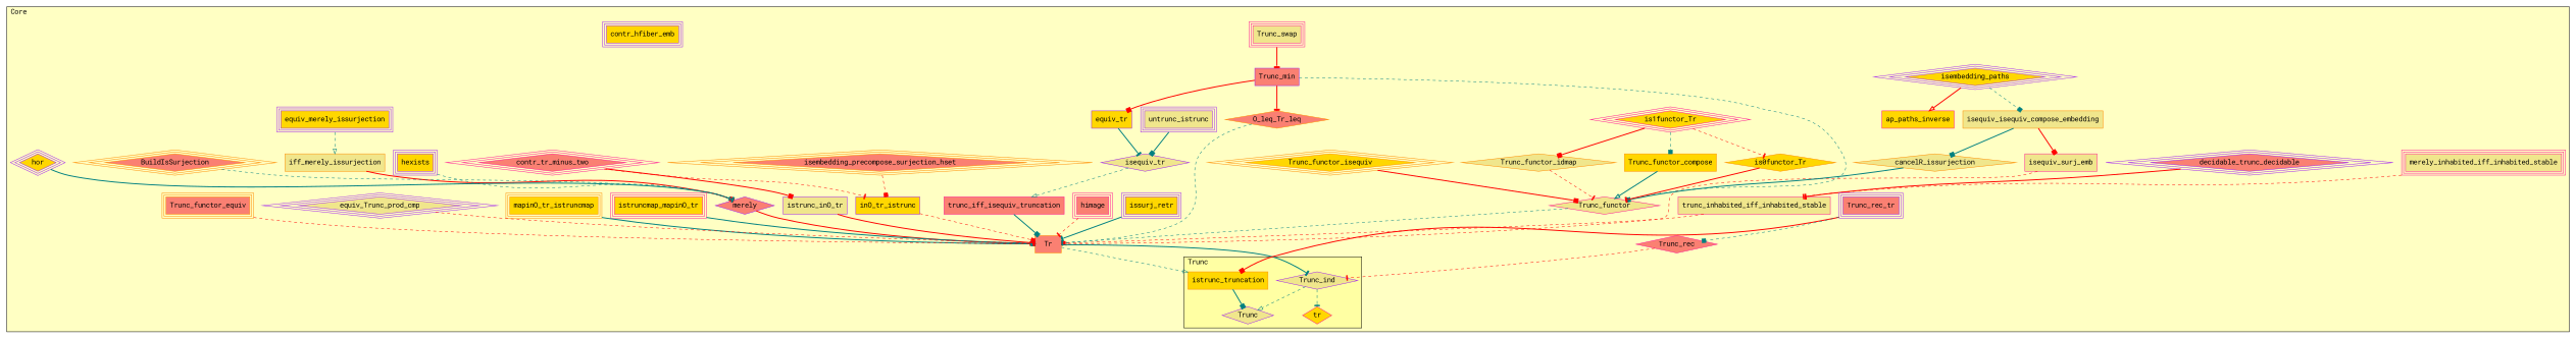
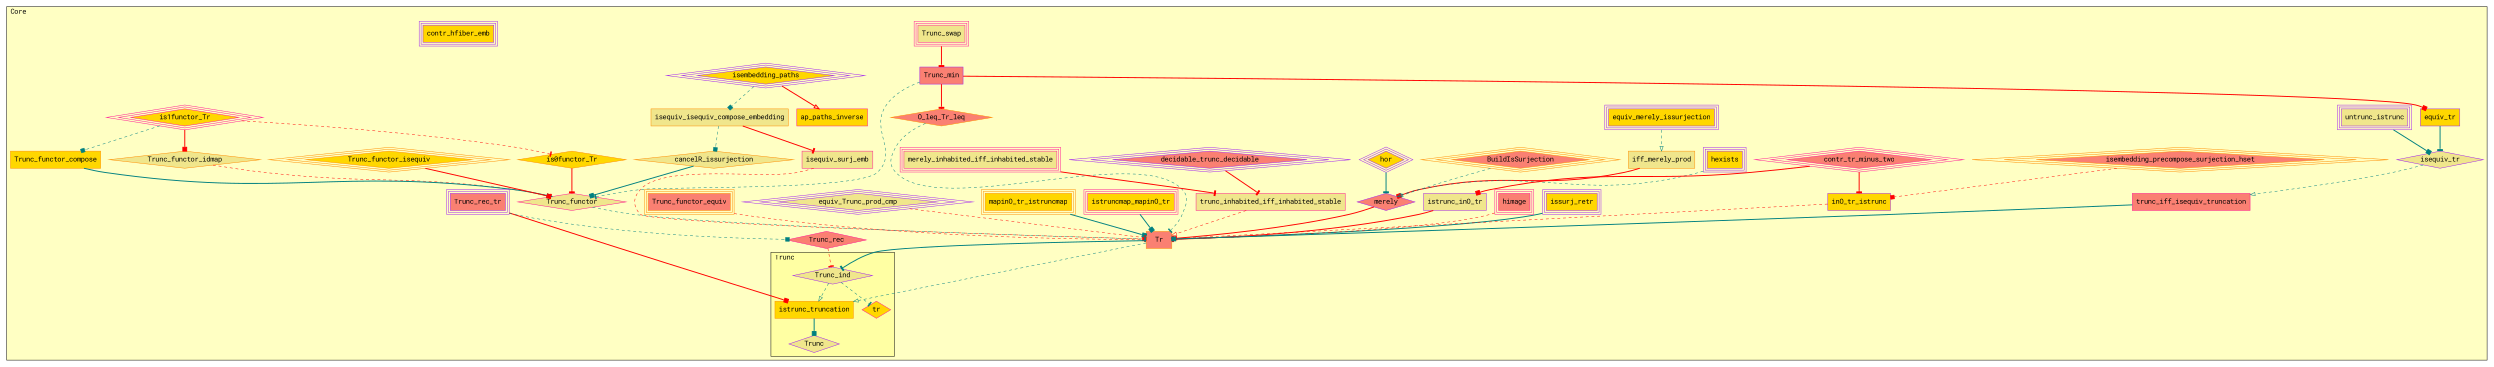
  digraph {
    fontname="Roboto Mono"
    node [color=purple fillcolor=gold fontname="Roboto Mono" shape=box style=filled]
    edge [arrowhead=tee color=red fontname="Roboto Mono" style=dashed]
    n1 [fillcolor=khaki label=Trunc_ind shape=diamond]
    n2 [color=darkorange label=istrunc_truncation]
    n3 [color=deeppink label=tr shape=diamond]
    n4 [fillcolor=khaki label=Trunc shape=diamond]
    n5 [color=deeppink fillcolor=khaki label=Trunc_swap peripheries=3]
    n6 [fillcolor=salmon label=Trunc_min]
    n7 [color=darkorange fillcolor=salmon label=O_leq_Tr_leq shape=diamond]
    n8 [label=isembedding_paths peripheries=3 shape=diamond]
    n9 [color=deeppink label=ap_paths_inverse]
    n10 [color=darkorange fillcolor=salmon label=isembedding_precompose_surjection_hset peripheries=3 shape=diamond]
    n11 [color=darkorange fillcolor=khaki label=isequiv_isequiv_compose_embedding]
    n12 [color=deeppink fillcolor=khaki label=isequiv_surj_emb]
    n13 [label=contr_hfiber_emb peripheries=3]
    n14 [label=issurj_retr peripheries=3]
    n15 [color=darkorange fillcolor=khaki label=cancelR_issurjection shape=diamond]
    n16 [label=equiv_merely_issurjection peripheries=3]
-   n17 [color=darkorange fillcolor=khaki label=iff_merely_issurjection]
+   n17 [color=darkorange fillcolor=khaki label=iff_merely_prod]
    n18 [color=darkorange fillcolor=salmon label=BuildIsSurjection peripheries=3 shape=diamond]
    n19 [color=deeppink fillcolor=salmon label=himage peripheries=3]
    n20 [label=hor peripheries=3 shape=diamond]
    n21 [label=hexists peripheries=3]
    n22 [fillcolor=salmon label=merely shape=diamond]
    n23 [color=deeppink fillcolor=salmon label=contr_tr_minus_two peripheries=3 shape=diamond]
    n24 [fillcolor=salmon label=decidable_trunc_decidable peripheries=3 shape=diamond]
    n25 [color=deeppink fillcolor=khaki label=merely_inhabited_iff_inhabited_stable peripheries=3]
    n26 [color=deeppink fillcolor=khaki label=trunc_inhabited_iff_inhabited_stable]
    n27 [color=deeppink label=istruncmap_mapinO_tr peripheries=3]
    n28 [color=darkorange label=mapinO_tr_istruncmap peripheries=3]
    n29 [fillcolor=khaki label=istrunc_inO_tr]
    n30 [label=inO_tr_istrunc]
    n31 [color=deeppink label=is1functor_Tr peripheries=3 shape=diamond]
    n32 [fillcolor=khaki label=equiv_Trunc_prod_cmp peripheries=3 shape=diamond]
    n33 [color=darkorange fillcolor=khaki label=Trunc_functor_idmap shape=diamond]
    n34 [color=darkorange label=Trunc_functor_compose]
    n35 [color=darkorange fillcolor=salmon label=Trunc_functor_equiv peripheries=3]
    n36 [color=darkorange label=Trunc_functor_isequiv peripheries=3 shape=diamond]
    n37 [color=darkorange label=is0functor_Tr shape=diamond]
    n38 [color=deeppink fillcolor=khaki label=Trunc_functor shape=diamond]
    n39 [fillcolor=khaki label=untrunc_istrunc peripheries=3]
    n40 [label=equiv_tr]
    n41 [fillcolor=khaki label=isequiv_tr shape=diamond]
    n42 [color=deeppink fillcolor=salmon label=trunc_iff_isequiv_truncation]
    n43 [color=darkorange fillcolor=salmon label=Tr]
    n44 [fillcolor=salmon label=Trunc_rec_tr peripheries=3]
    n45 [color=deeppink fillcolor=salmon label=Trunc_rec shape=diamond]
    subgraph cluster_1 {
      fillcolor="#FFFFC3"
      label=Core
      labeljust=l
      style=filled
      n5
      n6
      n7
      n8
      n9
      n10
      n11
      n12
      n13
      n14
      n15
      n16
      n17
      n18
      n19
      n20
      n21
      n22
      n23
      n24
      n25
      n26
      n27
      n28
      n29
      n30
      n31
      n32
      n33
      n34
      n35
      n36
      n37
      n38
      n39
      n40
      n41
      n42
      n43
      n44
      n45
      subgraph cluster_2 {
        fillcolor="#FFFFA3"
        label=Trunc
        labeljust=l
        style=filled
        n1
        n2
        n3
        n4
      }
    }
    n1 -> n3 [color=teal]
-   n1 -> n4 [arrowhead=onormal color=teal]
+   n1 -> n2 [arrowhead=onormal color=teal]
    n2 -> n4 [arrowhead=box color=teal style=bold]
    n5 -> n6 [style=bold]
    n6 -> n7 [style=bold]
    n6 -> n38 [color=teal]
    n6 -> n40 [arrowhead=box style=bold]
    n7 -> n43 [color=teal]
    n8 -> n9 [arrowhead=onormal style=bold]
    n8 -> n11 [arrowhead=box color=teal]
    n10 -> n30 [arrowhead=box]
-   n11 -> n12 [arrowhead=box style=bold]
-   n11 -> n15 [arrowhead=box color=teal style=bold]
+   n11 -> n12 [style=bold]
+   n11 -> n15 [arrowhead=box color=teal]
    n12 -> n43 [arrowhead=box]
    n14 -> n43 [color=teal style=bold]
    n15 -> n38 [arrowhead=box color=teal style=bold]
    n16 -> n17 [arrowhead=onormal color=teal]
    n17 -> n22 [arrowhead=box style=bold]
    n18 -> n22 [arrowhead=onormal color=teal]
    n19 -> n43
    n20 -> n22 [color=teal style=bold]
    n21 -> n22 [arrowhead=onormal color=teal]
    n22 -> n43 [arrowhead=onormal style=bold]
    n23 -> n29 [arrowhead=box style=bold]
-   n23 -> n30
+   n23 -> n30 [style=bold]
    n24 -> n26 [style=bold]
-   n25 -> n26
+   n25 -> n26 [style=bold]
    n26 -> n43 [arrowhead=onormal]
    n27 -> n43 [arrowhead=box color=teal style=bold]
    n28 -> n43 [arrowhead=box color=teal style=bold]
    n29 -> n43 [style=bold]
    n30 -> n43 [arrowhead=box]
    n31 -> n33 [arrowhead=box style=bold]
    n31 -> n34 [arrowhead=box color=teal]
    n31 -> n37
    n32 -> n43
    n33 -> n38
    n34 -> n38 [arrowhead=onormal color=teal style=bold]
    n35 -> n43
    n36 -> n38 [arrowhead=box style=bold]
    n37 -> n38 [style=bold]
    n38 -> n43 [color=teal]
    n39 -> n41 [arrowhead=box color=teal style=bold]
    n40 -> n41 [color=teal style=bold]
    n41 -> n42 [arrowhead=onormal color=teal]
    n42 -> n43 [arrowhead=box color=teal style=bold]
    n43 -> n1 [color=teal style=bold]
    n43 -> n2 [arrowhead=onormal color=teal]
    n44 -> n2 [arrowhead=box style=bold]
    n44 -> n45 [arrowhead=box color=teal]
    n45 -> n1
  }
